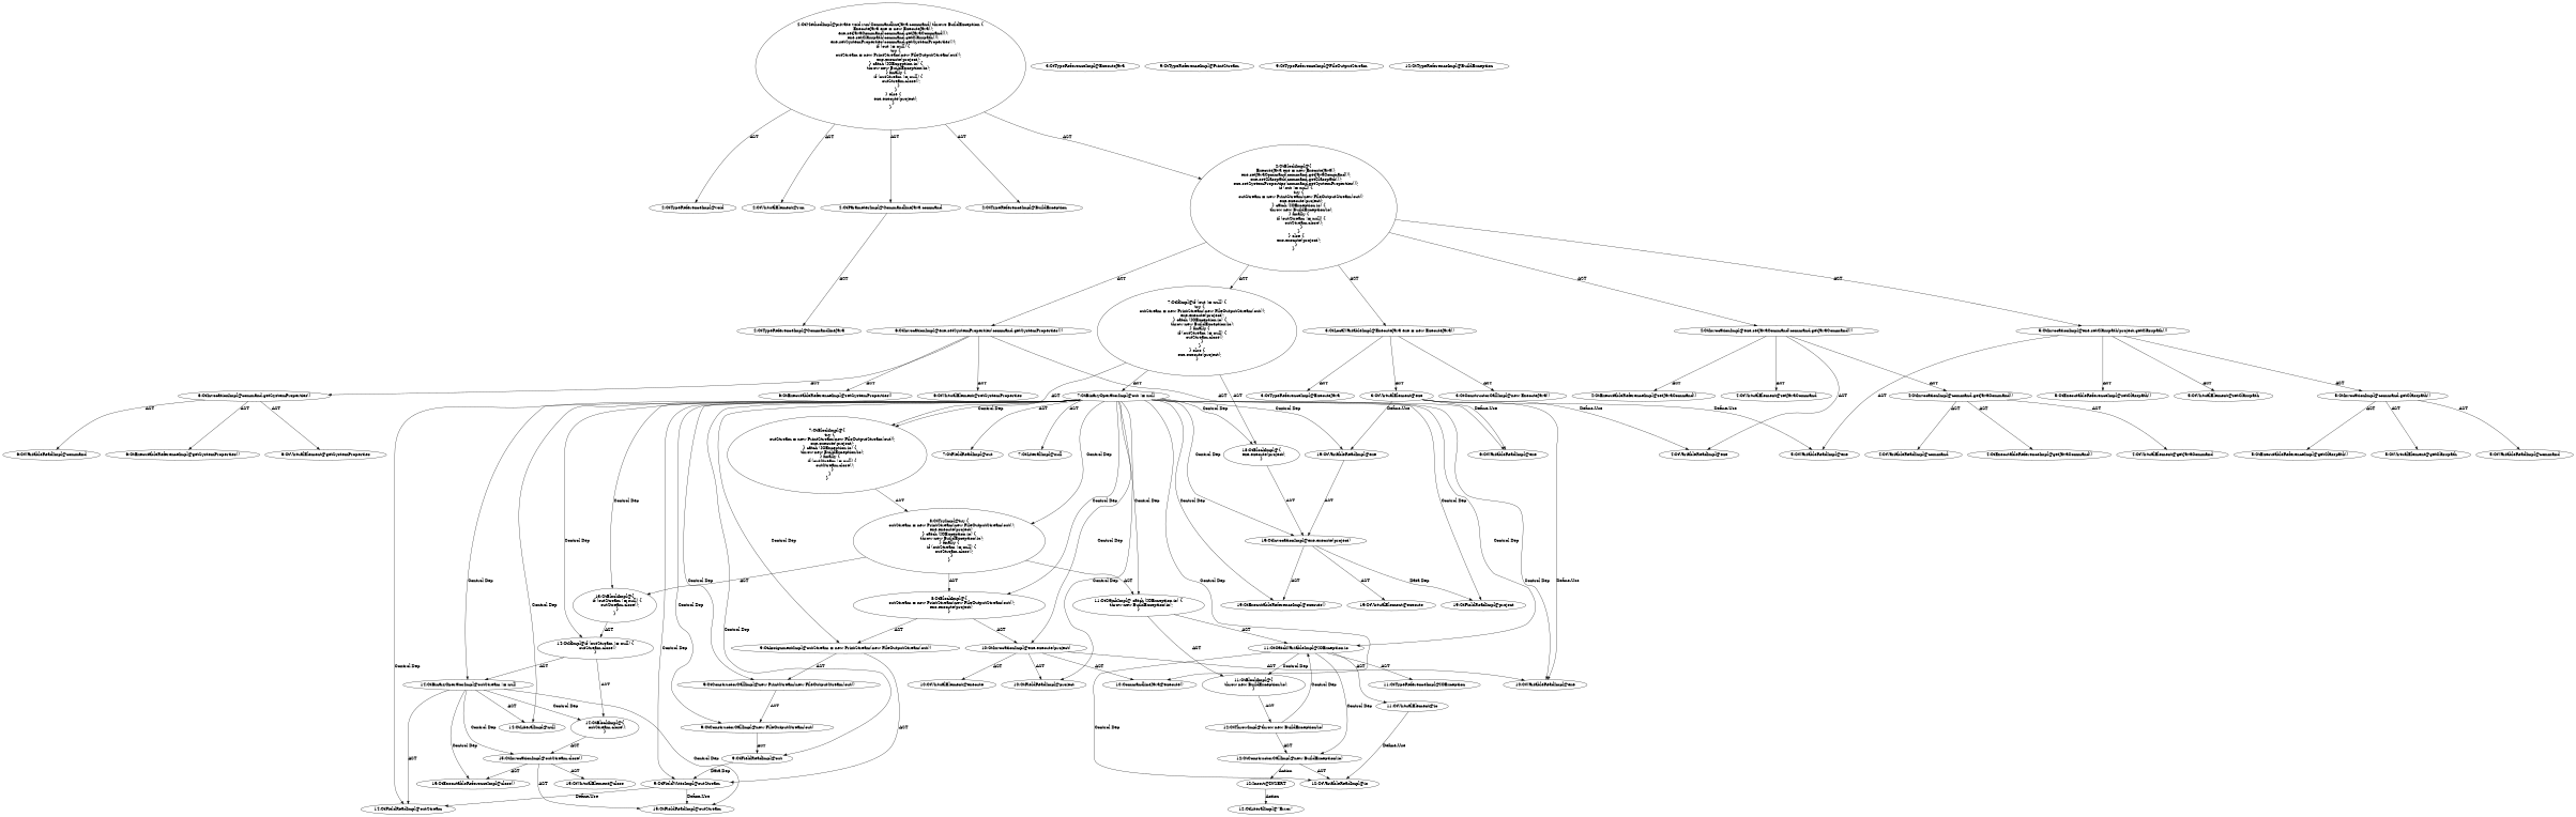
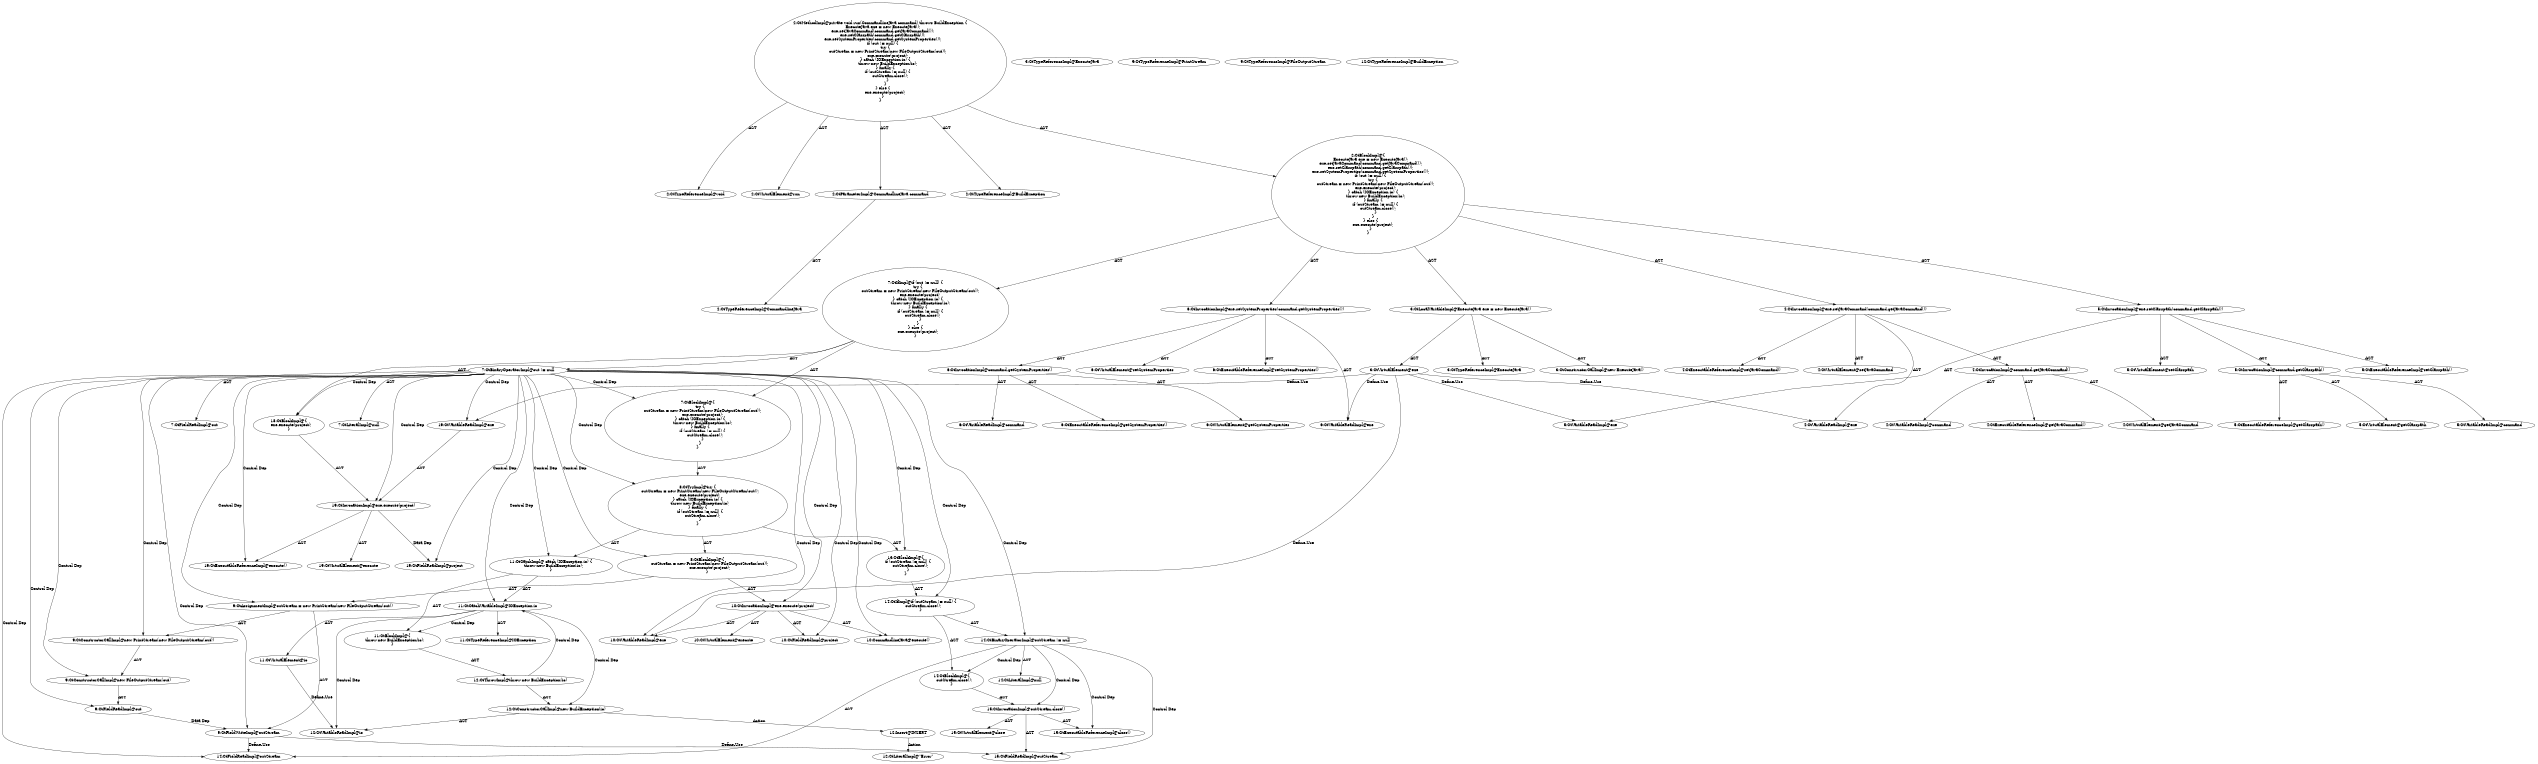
  digraph {
    node [shape=ellipse]
    n1 [label="2:CtTypeReferenceImpl@void"]
    n2 [label="2:CtVirtualElement@run"]
    n3 [label="2:CtParameterImpl@CommandlineJava command"]
    n4 [label="2:CtTypeReferenceImpl@CommandlineJava"]
    n5 [label="2:CtTypeReferenceImpl@BuildException"]
    n6 [label="3:CtTypeReferenceImpl@ExecuteJava"]
    n7 [label="3:CtTypeReferenceImpl@ExecuteJava"]
    n8 [label="3:CtConstructorCallImpl@new ExecuteJava()"]
    n9 [label="3:CtVirtualElement@exe"]
    n10 [label="4:CtVariableReadImpl@exe"]
    n11 [label="5:CtVariableReadImpl@exe"]
    n12 [label="6:CtVariableReadImpl@exe"]
    n13 [label="10:CtVariableReadImpl@exe"]
    n14 [label="19:CtVariableReadImpl@exe"]
    n15 [label="19:CtInvocationImpl@exe.execute(project)"]
    n16 [label="3:CtLocalVariableImpl@ExecuteJava exe = new ExecuteJava()"]
    n17 [label="4:CtExecutableReferenceImpl@setJavaCommand()"]
    n18 [label="4:CtVirtualElement@setJavaCommand"]
    n19 [label="4:CtExecutableReferenceImpl@getJavaCommand()"]
    n20 [label="4:CtVirtualElement@getJavaCommand"]
    n21 [label="4:CtVariableReadImpl@command"]
    n22 [label="4:CtInvocationImpl@command.getJavaCommand()"]
    n23 [label="4:CtInvocationImpl@exe.setJavaCommand(command.getJavaCommand())"]
    n24 [label="5:CtExecutableReferenceImpl@setClasspath()"]
    n25 [label="5:CtVirtualElement@setClasspath"]
    n26 [label="5:CtExecutableReferenceImpl@getClasspath()"]
    n27 [label="5:CtVirtualElement@getClasspath"]
    n28 [label="5:CtVariableReadImpl@command"]
    n29 [label="5:CtInvocationImpl@command.getClasspath()"]
-   n30 [label="5:CtInvocationImpl@exe.setClasspath(project.getClasspath())"]
+   n30 [label="5:CtInvocationImpl@exe.setClasspath(command.getClasspath())"]
    n31 [label="6:CtExecutableReferenceImpl@setSystemProperties()"]
    n32 [label="6:CtVirtualElement@setSystemProperties"]
    n33 [label="6:CtExecutableReferenceImpl@getSystemProperties()"]
    n34 [label="6:CtVirtualElement@getSystemProperties"]
    n35 [label="6:CtVariableReadImpl@command"]
    n36 [label="6:CtInvocationImpl@command.getSystemProperties()"]
    n37 [label="6:CtInvocationImpl@exe.setSystemProperties(command.getSystemProperties())"]
    n38 [label="7:CtFieldReadImpl@out"]
    n39 [label="7:CtLiteralImpl@null"]
    n40 [label="7:CtBinaryOperatorImpl@out != null"]
    n41 [label="9:CtFieldWriteImpl@outStream"]
    n42 [label="9:CtFieldReadImpl@out"]
    n43 [label="9:CtConstructorCallImpl@new FileOutputStream(out)"]
    n44 [label="9:CtConstructorCallImpl@new PrintStream(new FileOutputStream(out))"]
    n45 [label="9:CtAssignmentImpl@outStream = new PrintStream(new FileOutputStream(out))"]
    n46 [label="10:CommandlineJava@execute()"]
    n47 [label="10:CtFieldReadImpl@project"]
    n48 [label="10:CtInvocationImpl@exe.execute(project)"]
    n49 [label="8:CtBlockImpl@\{\n    outStream = new PrintStream(new FileOutputStream(out));\n    exe.execute(project);\n\}"]
    n50 [label="11:CtCatchVariableImpl@IOException io"]
    n51 [label="11:CtCatchImpl@ catch (IOException io) \{\n    throw new BuildException(io);\n\}"]
    n52 [label="14:CtFieldReadImpl@outStream"]
    n53 [label="14:CtLiteralImpl@null"]
    n54 [label="14:CtBinaryOperatorImpl@outStream != null"]
    n55 [label="14:CtIfImpl@if (outStream != null) \{\n    outStream.close();\n\}"]
    n56 [label="13:CtBlockImpl@\{\n    if (outStream != null) \{\n        outStream.close();\n    \}\n\}"]
    n57 [label="8:CtTryImpl@try \{\n    outStream = new PrintStream(new FileOutputStream(out));\n    exe.execute(project);\n\} catch (IOException io) \{\n    throw new BuildException(io);\n\} finally \{\n    if (outStream != null) \{\n        outStream.close();\n    \}\n\}"]
    n58 [label="7:CtBlockImpl@\{\n    try \{\n        outStream = new PrintStream(new FileOutputStream(out));\n        exe.execute(project);\n    \} catch (IOException io) \{\n        throw new BuildException(io);\n    \} finally \{\n        if (outStream != null) \{\n            outStream.close();\n        \}\n    \}\n\}"]
    n59 [label="19:CtExecutableReferenceImpl@execute()"]
    n60 [label="19:CtFieldReadImpl@project"]
    n61 [label="18:CtBlockImpl@\{\n    exe.execute(project);\n\}"]
    n62 [label="15:CtFieldReadImpl@outStream"]
    n63 [label="10:CtVirtualElement@execute"]
    n64 [label="11:CtVirtualElement@io"]
    n65 [label="12:CtVariableReadImpl@io"]
    n66 [label="11:CtTypeReferenceImpl@IOException"]
    n67 [label="12:CtConstructorCallImpl@new BuildException(io)"]
    n68 [label="11:CtBlockImpl@\{\n    throw new BuildException(io);\n\}"]
    n69 [label="15:CtExecutableReferenceImpl@close()"]
    n70 [label="15:CtInvocationImpl@outStream.close()"]
    n71 [label="14:CtBlockImpl@\{\n    outStream.close();\n\}"]
    n72 [label="19:CtVirtualElement@execute"]
    n73 [label="9:CtTypeReferenceImpl@PrintStream"]
    n74 [label="9:CtTypeReferenceImpl@FileOutputStream"]
    n75 [label="12:Insert@INSERT"]
    n76 [label="12:CtThrowImpl@throw new BuildException(io)"]
    n77 [label="12:CtTypeReferenceImpl@BuildException"]
    n78 [label="12:CtLiteralImpl@\"Error\""]
    n79 [label="15:CtVirtualElement@close"]
    n80 [label="7:CtIfImpl@if (out != null) \{\n    try \{\n        outStream = new PrintStream(new FileOutputStream(out));\n        exe.execute(project);\n    \} catch (IOException io) \{\n        throw new BuildException(io);\n    \} finally \{\n        if (outStream != null) \{\n            outStream.close();\n        \}\n    \}\n\} else \{\n    exe.execute(project);\n\}"]
    n81 [label="2:CtBlockImpl@\{\n    ExecuteJava exe = new ExecuteJava();\n    exe.setJavaCommand(command.getJavaCommand());\n    exe.setClasspath(command.getClasspath());\n    exe.setSystemProperties(command.getSystemProperties());\n    if (out != null) \{\n        try \{\n            outStream = new PrintStream(new FileOutputStream(out));\n            exe.execute(project);\n        \} catch (IOException io) \{\n            throw new BuildException(io);\n        \} finally \{\n            if (outStream != null) \{\n                outStream.close();\n            \}\n        \}\n    \} else \{\n        exe.execute(project);\n    \}\n\}"]
    n82 [label="2:CtMethodImpl@private void run(CommandlineJava command) throws BuildException \{\n    ExecuteJava exe = new ExecuteJava();\n    exe.setJavaCommand(command.getJavaCommand());\n    exe.setClasspath(command.getClasspath());\n    exe.setSystemProperties(command.getSystemProperties());\n    if (out != null) \{\n        try \{\n            outStream = new PrintStream(new FileOutputStream(out));\n            exe.execute(project);\n        \} catch (IOException io) \{\n            throw new BuildException(io);\n        \} finally \{\n            if (outStream != null) \{\n                outStream.close();\n            \}\n        \}\n    \} else \{\n        exe.execute(project);\n    \}\n\}"]
    n3 -> n4 [label=AST]
    n9 -> n10 [label="Define-Use"]
    n9 -> n11 [label="Define-Use"]
    n9 -> n12 [label="Define-Use"]
    n9 -> n13 [label="Define-Use"]
    n9 -> n14 [label="Define-Use"]
    n14 -> n15 [label=AST]
    n15 -> n59 [label=AST]
    n15 -> n60 [label="Data Dep"]
    n15 -> n72 [label=AST]
    n16 -> n6 [label=AST]
    n16 -> n8 [label=AST]
    n16 -> n9 [label=AST]
    n22 -> n19 [label=AST]
    n22 -> n20 [label=AST]
    n22 -> n21 [label=AST]
    n23 -> n10 [label=AST]
    n23 -> n17 [label=AST]
    n23 -> n18 [label=AST]
    n23 -> n22 [label=AST]
    n29 -> n26 [label=AST]
    n29 -> n27 [label=AST]
    n29 -> n28 [label=AST]
    n30 -> n11 [label=AST]
    n30 -> n24 [label=AST]
    n30 -> n25 [label=AST]
    n30 -> n29 [label=AST]
    n36 -> n33 [label=AST]
    n36 -> n34 [label=AST]
    n36 -> n35 [label=AST]
    n37 -> n12 [label=AST]
    n37 -> n31 [label=AST]
    n37 -> n32 [label=AST]
    n37 -> n36 [label=AST]
    n40 -> n13 [label="Control Dep"]
    n40 -> n14 [label="Control Dep"]
    n40 -> n15 [label="Control Dep"]
    n40 -> n38 [label=AST]
    n40 -> n39 [label=AST]
    n40 -> n41 [label="Control Dep"]
    n40 -> n42 [label="Control Dep"]
    n40 -> n43 [label="Control Dep"]
    n40 -> n44 [label="Control Dep"]
    n40 -> n45 [label="Control Dep"]
    n40 -> n46 [label="Control Dep"]
    n40 -> n47 [label="Control Dep"]
    n40 -> n48 [label="Control Dep"]
    n40 -> n49 [label="Control Dep"]
    n40 -> n50 [label="Control Dep"]
    n40 -> n51 [label="Control Dep"]
    n40 -> n52 [label="Control Dep"]
-   n40 -> n53 [label="Control Dep"]
    n40 -> n54 [label="Control Dep"]
    n40 -> n55 [label="Control Dep"]
    n40 -> n56 [label="Control Dep"]
    n40 -> n57 [label="Control Dep"]
    n40 -> n58 [label="Control Dep"]
    n40 -> n59 [label="Control Dep"]
    n40 -> n60 [label="Control Dep"]
    n40 -> n61 [label="Control Dep"]
    n41 -> n52 [label="Define-Use"]
    n41 -> n62 [label="Define-Use"]
    n42 -> n41 [label="Data Dep"]
    n43 -> n42 [label=AST]
    n44 -> n43 [label=AST]
    n45 -> n41 [label=AST]
    n45 -> n44 [label=AST]
    n48 -> n13 [label=AST]
    n48 -> n46 [label=AST]
    n48 -> n47 [label=AST]
    n48 -> n63 [label=AST]
    n49 -> n45 [label=AST]
    n49 -> n48 [label=AST]
    n50 -> n64 [label=AST]
    n50 -> n65 [label="Control Dep"]
    n50 -> n66 [label=AST]
    n50 -> n67 [label="Control Dep"]
    n50 -> n68 [label="Control Dep"]
    n51 -> n50 [label=AST]
    n51 -> n68 [label=AST]
    n54 -> n52 [label=AST]
    n54 -> n53 [label=AST]
    n54 -> n62 [label="Control Dep"]
    n54 -> n69 [label="Control Dep"]
    n54 -> n70 [label="Control Dep"]
    n54 -> n71 [label="Control Dep"]
    n55 -> n54 [label=AST]
    n55 -> n71 [label=AST]
    n56 -> n55 [label=AST]
    n57 -> n49 [label=AST]
    n57 -> n51 [label=AST]
    n57 -> n56 [label=AST]
    n58 -> n57 [label=AST]
    n61 -> n15 [label=AST]
    n64 -> n65 [label="Define-Use"]
    n67 -> n65 [label=AST]
    n67 -> n75 [label=Action]
    n68 -> n76 [label=AST]
    n70 -> n62 [label=AST]
    n70 -> n69 [label=AST]
    n70 -> n79 [label=AST]
    n71 -> n70 [label=AST]
    n75 -> n78 [label=Action]
    n76 -> n50 [label="Control Dep"]
    n76 -> n67 [label=AST]
    n80 -> n40 [label=AST]
    n80 -> n58 [label=AST]
    n80 -> n61 [label=AST]
    n81 -> n16 [label=AST]
    n81 -> n23 [label=AST]
    n81 -> n30 [label=AST]
    n81 -> n37 [label=AST]
    n81 -> n80 [label=AST]
    n82 -> n1 [label=AST]
    n82 -> n2 [label=AST]
    n82 -> n3 [label=AST]
    n82 -> n5 [label=AST]
    n82 -> n81 [label=AST]
  }
